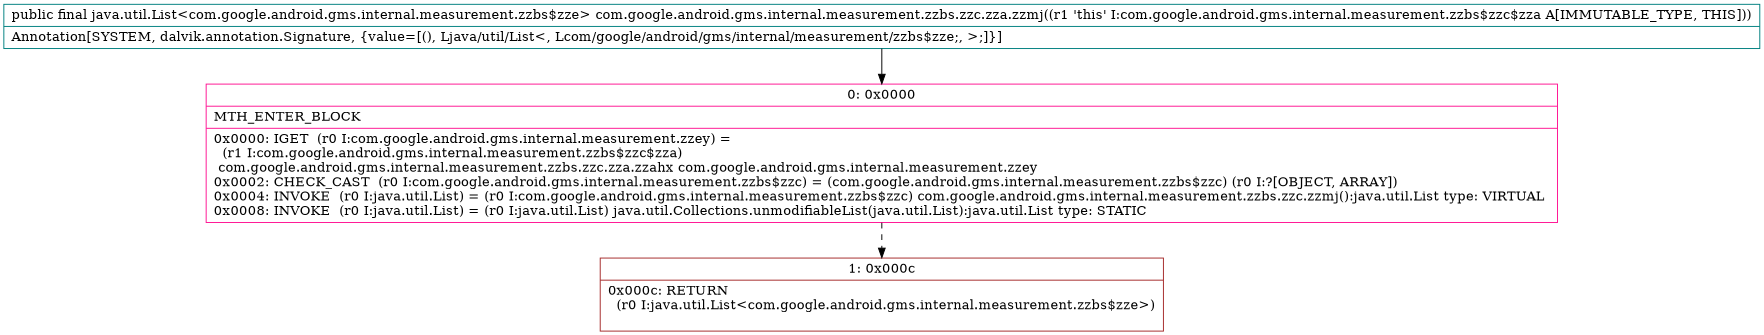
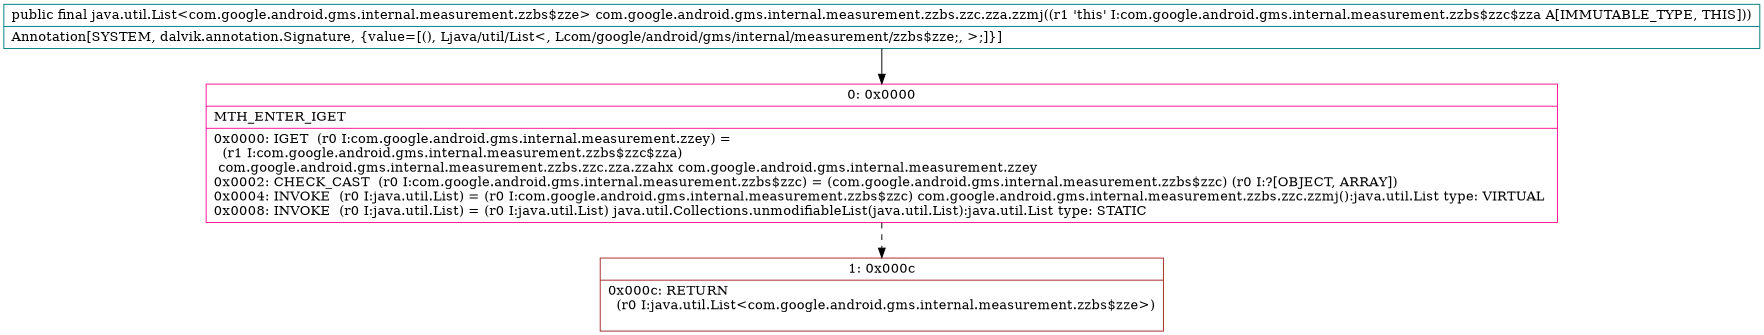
  digraph {
    node [shape=record]
-   n1 [label="{0\:\ 0x0000|MTH_ENTER_BLOCK\l|0x0000: IGET  (r0 I:com.google.android.gms.internal.measurement.zzey) = \l  (r1 I:com.google.android.gms.internal.measurement.zzbs$zzc$zza)\l com.google.android.gms.internal.measurement.zzbs.zzc.zza.zzahx com.google.android.gms.internal.measurement.zzey \l0x0002: CHECK_CAST  (r0 I:com.google.android.gms.internal.measurement.zzbs$zzc) = (com.google.android.gms.internal.measurement.zzbs$zzc) (r0 I:?[OBJECT, ARRAY]) \l0x0004: INVOKE  (r0 I:java.util.List) = (r0 I:com.google.android.gms.internal.measurement.zzbs$zzc) com.google.android.gms.internal.measurement.zzbs.zzc.zzmj():java.util.List type: VIRTUAL \l0x0008: INVOKE  (r0 I:java.util.List) = (r0 I:java.util.List) java.util.Collections.unmodifiableList(java.util.List):java.util.List type: STATIC \l}" color=deeppink]
+   n1 [label="{0\:\ 0x0000|MTH_ENTER_IGET\l|0x0000: IGET  (r0 I:com.google.android.gms.internal.measurement.zzey) = \l  (r1 I:com.google.android.gms.internal.measurement.zzbs$zzc$zza)\l com.google.android.gms.internal.measurement.zzbs.zzc.zza.zzahx com.google.android.gms.internal.measurement.zzey \l0x0002: CHECK_CAST  (r0 I:com.google.android.gms.internal.measurement.zzbs$zzc) = (com.google.android.gms.internal.measurement.zzbs$zzc) (r0 I:?[OBJECT, ARRAY]) \l0x0004: INVOKE  (r0 I:java.util.List) = (r0 I:com.google.android.gms.internal.measurement.zzbs$zzc) com.google.android.gms.internal.measurement.zzbs.zzc.zzmj():java.util.List type: VIRTUAL \l0x0008: INVOKE  (r0 I:java.util.List) = (r0 I:java.util.List) java.util.Collections.unmodifiableList(java.util.List):java.util.List type: STATIC \l}" color=deeppink]
    n2 [label="{1\:\ 0x000c|0x000c: RETURN  \l  (r0 I:java.util.List\<com.google.android.gms.internal.measurement.zzbs$zze\>)\l \l}" color=brown]
    n3 [label="{public final java.util.List\<com.google.android.gms.internal.measurement.zzbs$zze\> com.google.android.gms.internal.measurement.zzbs.zzc.zza.zzmj((r1 'this' I:com.google.android.gms.internal.measurement.zzbs$zzc$zza A[IMMUTABLE_TYPE, THIS]))  | Annotation[SYSTEM, dalvik.annotation.Signature, \{value=[(), Ljava\/util\/List\<, Lcom\/google\/android\/gms\/internal\/measurement\/zzbs$zze;, \>;]\}]\l}" color=teal]
    n1 -> n2 [style=dashed]
    n3 -> n1 [style=solid]
  }
